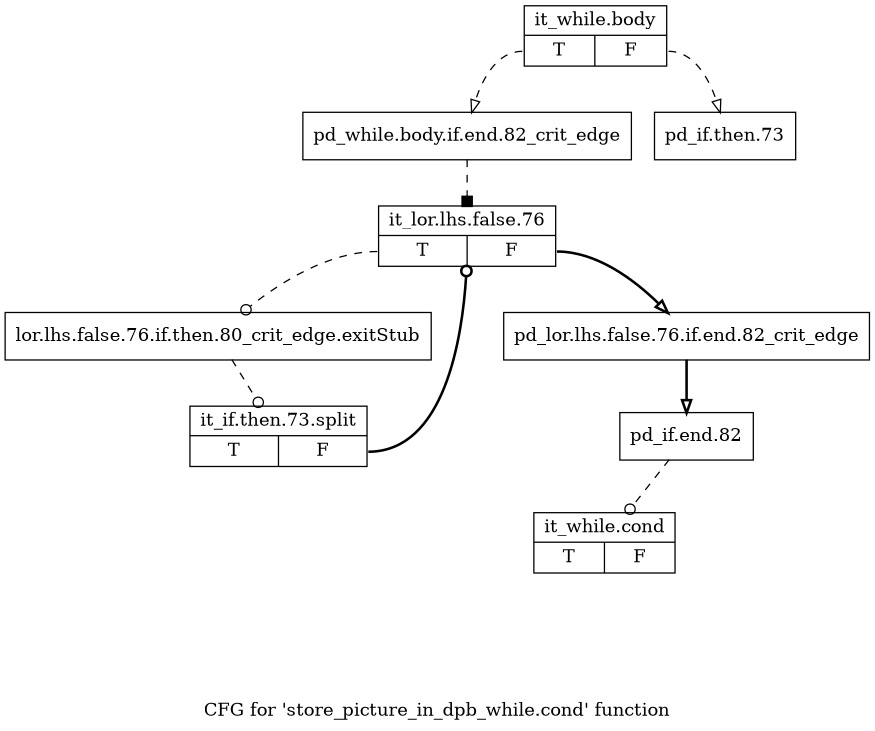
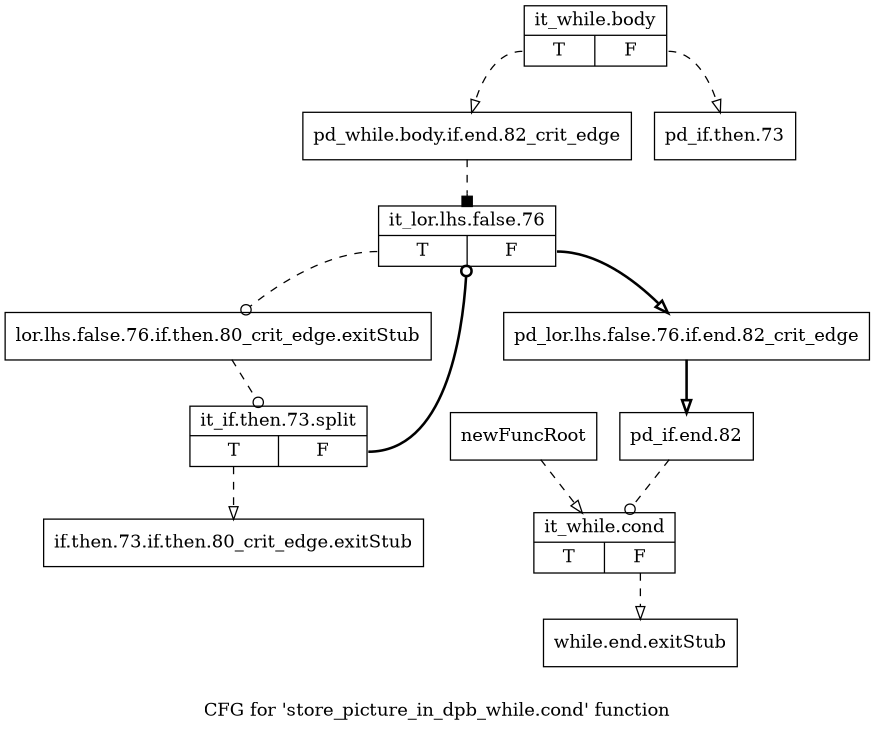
  digraph {
    label="CFG for 'store_picture_in_dpb_while.cond' function"
    node [shape=record]
    edge [arrowhead=onormal style=dashed]
+   n1 [label="{newFuncRoot}"]
    n2 [label="{it_while.cond|{<s0>T|<s1>F}}"]
+   n3 [label="{while.end.exitStub}"]
    n4 [label="{it_while.body|{<s0>T|<s1>F}}"]
    n5 [label="{pd_while.body.if.end.82_crit_edge}"]
    n6 [label="{pd_if.then.73}"]
+   n7 [label="{if.then.73.if.then.80_crit_edge.exitStub}"]
    n8 [label="{lor.lhs.false.76.if.then.80_crit_edge.exitStub}"]
    n9 [label="{it_if.then.73.split|{<s0>T|<s1>F}}"]
    n10 [label="{it_lor.lhs.false.76|{<s0>T|<s1>F}}"]
    n11 [label="{pd_if.end.82}"]
    n12 [label="{pd_lor.lhs.false.76.if.end.82_crit_edge}"]
+   n1 -> n2
+   n2 -> n3 [tailport=s1]
    n4 -> n5 [tailport=s0]
    n4 -> n6 [tailport=s1]
    n5 -> n10 [arrowhead=box]
    n8 -> n9 [arrowhead=odot]
+   n9 -> n7 [tailport=s0]
    n9 -> n10 [arrowhead=odot style=bold tailport=s1]
    n10 -> n8 [arrowhead=odot tailport=s0]
    n10 -> n12 [style=bold tailport=s1]
    n11 -> n2 [arrowhead=odot]
    n12 -> n11 [style=bold]
  }
